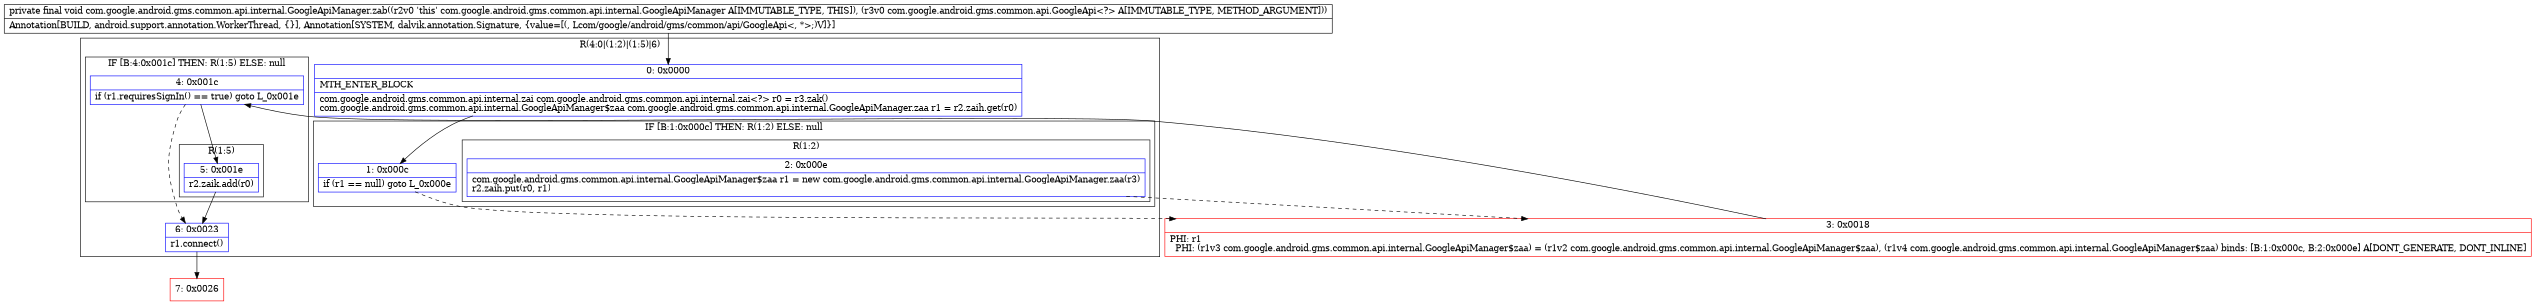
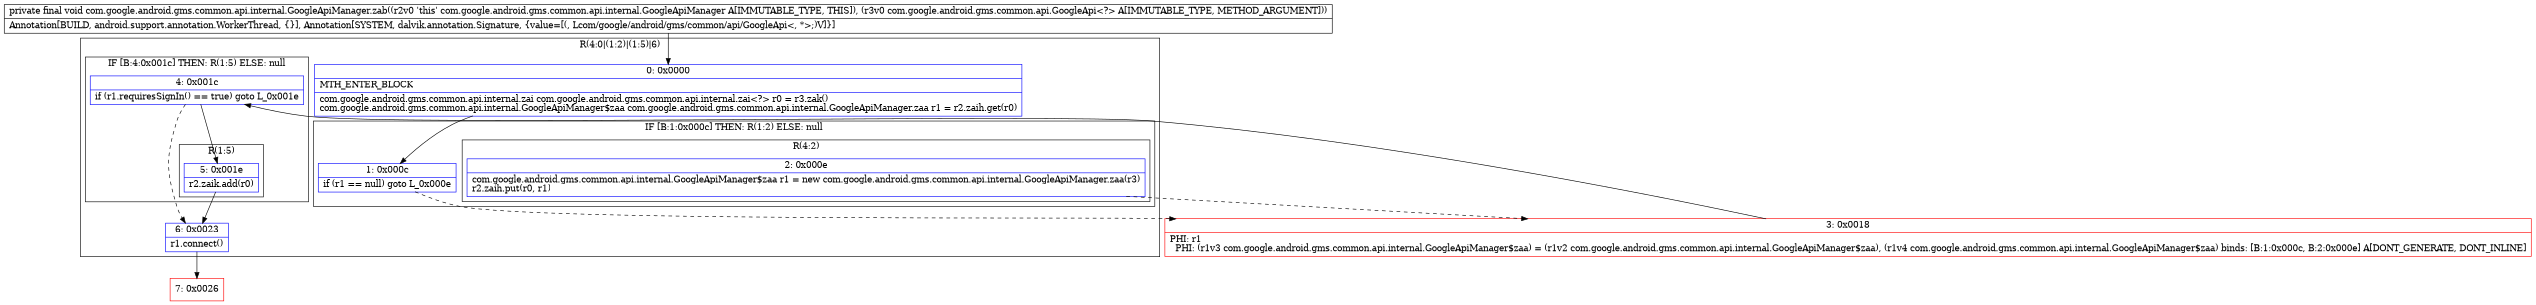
  digraph {
    node [color=blue shape=record]
    n1 [label="{2\:\ 0x000e|com.google.android.gms.common.api.internal.GoogleApiManager$zaa r1 = new com.google.android.gms.common.api.internal.GoogleApiManager.zaa(r3)\lr2.zaih.put(r0, r1)\l}"]
    n2 [label="{1\:\ 0x000c|if (r1 == null) goto L_0x000e\l}"]
    n3 [label="{5\:\ 0x001e|r2.zaik.add(r0)\l}"]
    n4 [label="{4\:\ 0x001c|if (r1.requiresSignIn() == true) goto L_0x001e\l}"]
    n5 [label="{0\:\ 0x0000|MTH_ENTER_BLOCK\l|com.google.android.gms.common.api.internal.zai com.google.android.gms.common.api.internal.zai\<?\> r0 = r3.zak()\lcom.google.android.gms.common.api.internal.GoogleApiManager$zaa com.google.android.gms.common.api.internal.GoogleApiManager.zaa r1 = r2.zaih.get(r0)\l}"]
    n6 [label="{6\:\ 0x0023|r1.connect()\l}"]
    n7 [color=red label="{3\:\ 0x0018|PHI: r1 \l  PHI: (r1v3 com.google.android.gms.common.api.internal.GoogleApiManager$zaa) = (r1v2 com.google.android.gms.common.api.internal.GoogleApiManager$zaa), (r1v4 com.google.android.gms.common.api.internal.GoogleApiManager$zaa) binds: [B:1:0x000c, B:2:0x000e] A[DONT_GENERATE, DONT_INLINE]\l}"]
    n8 [color=red label="{7\:\ 0x0026}"]
    n9 [label="{private final void com.google.android.gms.common.api.internal.GoogleApiManager.zab((r2v0 'this' com.google.android.gms.common.api.internal.GoogleApiManager A[IMMUTABLE_TYPE, THIS]), (r3v0 com.google.android.gms.common.api.GoogleApi\<?\> A[IMMUTABLE_TYPE, METHOD_ARGUMENT]))  | Annotation[BUILD, android.support.annotation.WorkerThread, \{\}], Annotation[SYSTEM, dalvik.annotation.Signature, \{value=[(, Lcom\/google\/android\/gms\/common\/api\/GoogleApi\<, *\>;)V]\}]\l}" color=""]
    subgraph cluster_1 {
      label="R(4:0|(1:2)|(1:5)|6)"
      n5
      n6
      subgraph cluster_2 {
        label="IF [B:1:0x000c] THEN: R(1:2) ELSE: null"
        n2
        subgraph cluster_3 {
-         label="R(1:2)"
+         label="R(4:2)"
          n1
        }
      }
      subgraph cluster_4 {
        label="IF [B:4:0x001c] THEN: R(1:5) ELSE: null"
        n4
        subgraph cluster_5 {
          label="R(1:5)"
          n3
        }
      }
    }
    n1 -> n7 [style=dashed]
    n2 -> n7 [style=dashed]
    n3 -> n6
    n4 -> n3
    n4 -> n6 [style=dashed]
    n5 -> n2
    n6 -> n8
    n7 -> n4
    n9 -> n5
  }
